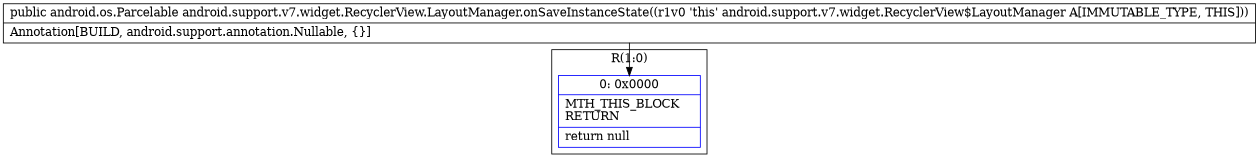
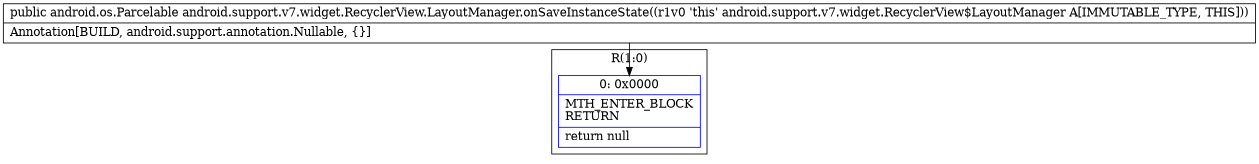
  digraph {
    node [shape=record]
-   n1 [color=blue label="{0\:\ 0x0000|MTH_THIS_BLOCK\lRETURN\l|return null\l}"]
+   n1 [color=blue label="{0\:\ 0x0000|MTH_ENTER_BLOCK\lRETURN\l|return null\l}"]
    n2 [label="{public android.os.Parcelable android.support.v7.widget.RecyclerView.LayoutManager.onSaveInstanceState((r1v0 'this' android.support.v7.widget.RecyclerView$LayoutManager A[IMMUTABLE_TYPE, THIS]))  | Annotation[BUILD, android.support.annotation.Nullable, \{\}]\l}"]
    subgraph cluster_1 {
      label="R(1:0)"
      n1
    }
    n2 -> n1
  }
